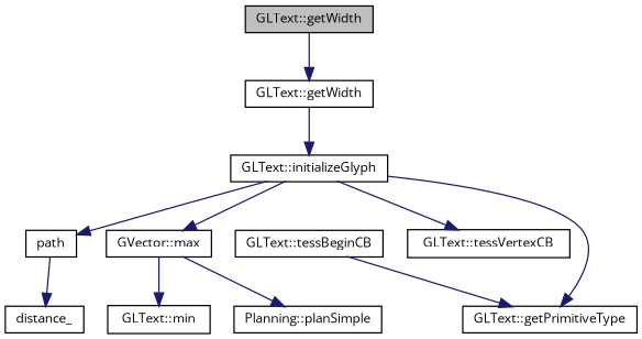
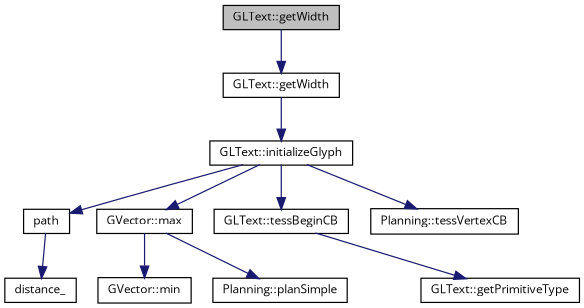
  digraph {
    fontname="Open Sans"
    rankdir=TB
    node [color=black fillcolor=white fontname="Open Sans" fontsize=10 shape=record style=filled]
    edge [color=midnightblue fontname="Open Sans" fontsize=10 labelfontname=Helvetica labelfontsize=10 style=solid]
    n1 [fillcolor=grey75 fontcolor=black height=0.2 label="GLText::getWidth" width=0.4]
    n2 [height=0.2 label="GLText::getWidth" width=0.4]
    n3 [height=0.2 label="GLText::initializeGlyph" width=0.4]
    n4 [height=0.2 label=path width=0.4]
    n5 [height=0.2 label="GVector::max" width=0.4]
    n6 [height=0.2 label="GLText::tessBeginCB" width=0.4]
-   n7 [height=0.2 label="GLText::tessVertexCB" width=0.4]
+   n7 [height=0.2 label="Planning::tessVertexCB" width=0.4]
    n8 [height=0.2 label=distance_ width=0.4]
-   n9 [height=0.2 label="GLText::min" width=0.4]
+   n9 [height=0.2 label="GVector::min" width=0.4]
    n10 [height=0.2 label="Planning::planSimple" width=0.4]
    n11 [height=0.2 label="GLText::getPrimitiveType" width=0.4]
    n1 -> n2
    n2 -> n3
    n3 -> n4
    n3 -> n5
-   n3 -> n11
+   n3 -> n6
    n3 -> n7
    n4 -> n8
    n5 -> n9
    n5 -> n10
    n6 -> n11
  }
